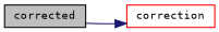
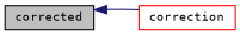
  digraph {
    rankdir=LR
    fontname="DejaVu Sans Mono"
    node [fontname="DejaVu Sans Mono" fontsize=10 shape=record]
    n1 [color=black fillcolor=grey75 fontcolor=black height=0.2 label=corrected style=filled width=0.4]
    n2 [color=red height=0.2 label=correction width=0.4]
-   n1 -> n2 [color=midnightblue fontname="DejaVu Sans Mono" fontsize=10 labelfontname=Helvetica labelfontsize=10 style=solid]
+   n2 -> n1 [color=midnightblue fontname="DejaVu Sans Mono" fontsize=10 labelfontname=Helvetica labelfontsize=10 style=solid]
  }
